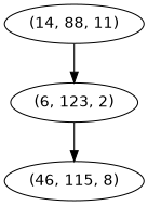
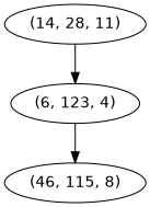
  digraph {
    fontname="DejaVu Sans"
    node [fontname="DejaVu Sans"]
    edge [fontname="DejaVu Sans"]
-   "(6, 123, 4)" [label="(6, 123, 2)"]
+   "(6, 123, 4)"
    "(46, 115, 8)"
-   "(14, 28, 11)" [label="(14, 88, 11)"]
+   "(14, 28, 11)"
    "(6, 123, 4)" -> "(46, 115, 8)"
    "(14, 28, 11)" -> "(6, 123, 4)"
  }
